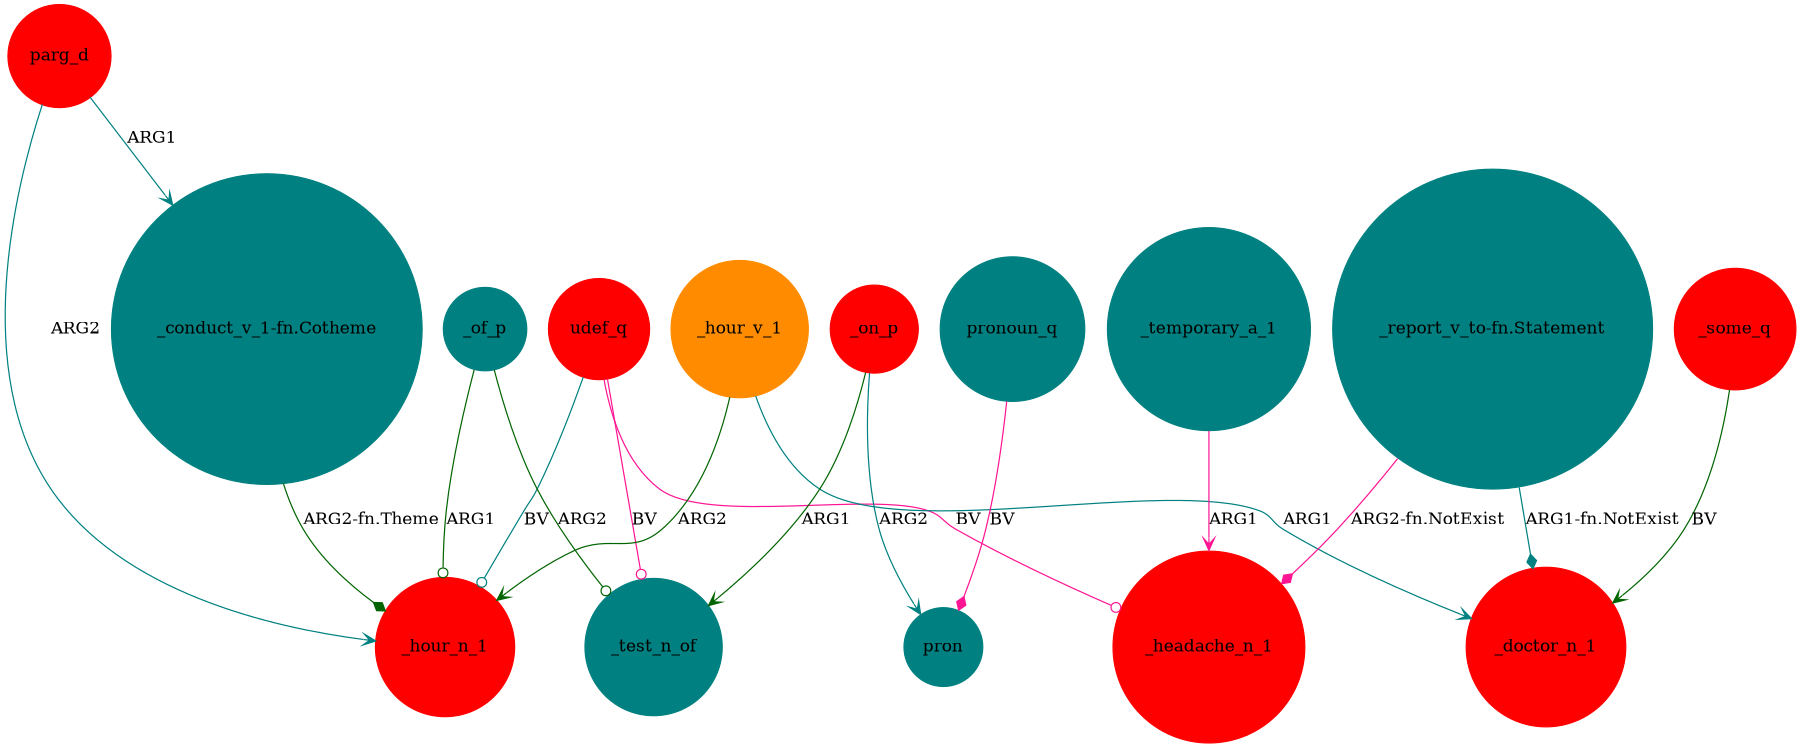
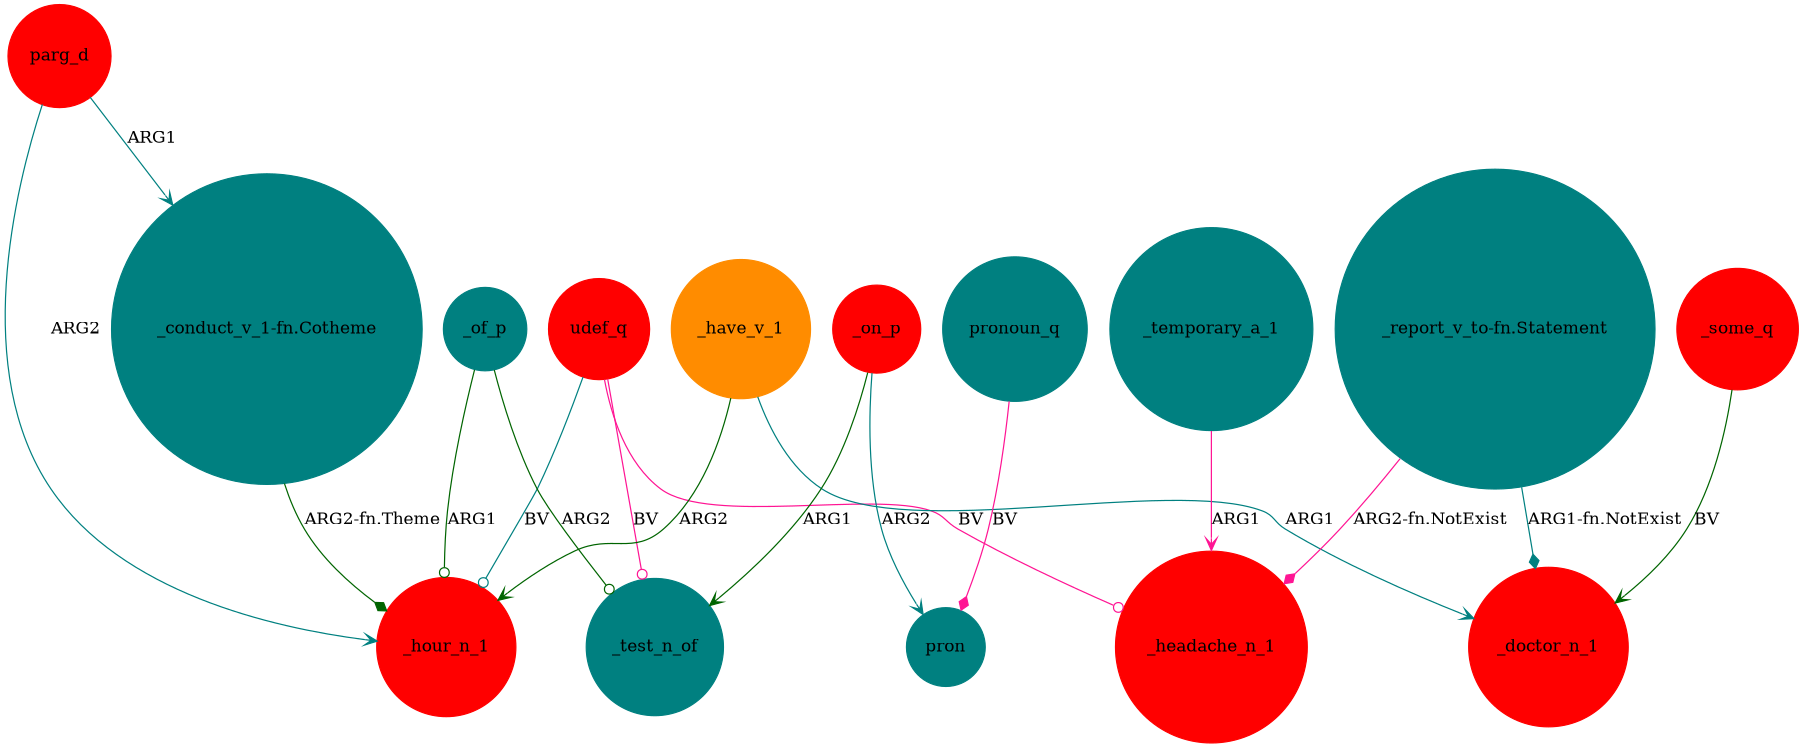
  digraph {
    node [shape=circle style=filled color=teal]
    edge [color=darkgreen arrowhead=vee]
    "_conduct_v_1-fn.Cotheme"
    _hour_n_1 [color=red]
    udef_q [color=red]
    _test_n_of
    _headache_n_1 [color=red]
    _some_q [color=red]
    _doctor_n_1 [color=red]
-   _have_v_1 [color=darkorange label=_hour_v_1]
+   _have_v_1 [color=darkorange]
    parg_d [color=red]
    "_report_v_to-fn.Statement"
    pronoun_q
    pron
    _of_p
    _on_p [color=red]
    _temporary_a_1
    "_conduct_v_1-fn.Cotheme" -> _hour_n_1 [label="ARG2-fn.Theme" arrowhead=diamond]
    udef_q -> _hour_n_1 [label=BV color=teal arrowhead=odot]
    udef_q -> _test_n_of [label=BV color=deeppink arrowhead=odot]
    udef_q -> _headache_n_1 [label=BV color=deeppink arrowhead=odot]
    _some_q -> _doctor_n_1 [label=BV]
    _have_v_1 -> _hour_n_1 [label=ARG2]
    _have_v_1 -> _doctor_n_1 [label=ARG1 color=teal]
    parg_d -> "_conduct_v_1-fn.Cotheme" [label=ARG1 color=teal]
    parg_d -> _hour_n_1 [label=ARG2 color=teal]
    "_report_v_to-fn.Statement" -> _headache_n_1 [label="ARG2-fn.NotExist" color=deeppink arrowhead=diamond]
    "_report_v_to-fn.Statement" -> _doctor_n_1 [label="ARG1-fn.NotExist" color=teal arrowhead=diamond]
    pronoun_q -> pron [label=BV color=deeppink arrowhead=diamond]
    _of_p -> _hour_n_1 [label=ARG1 arrowhead=odot]
    _of_p -> _test_n_of [label=ARG2 arrowhead=odot]
    _on_p -> _test_n_of [label=ARG1]
    _on_p -> pron [label=ARG2 color=teal]
    _temporary_a_1 -> _headache_n_1 [label=ARG1 color=deeppink]
  }
